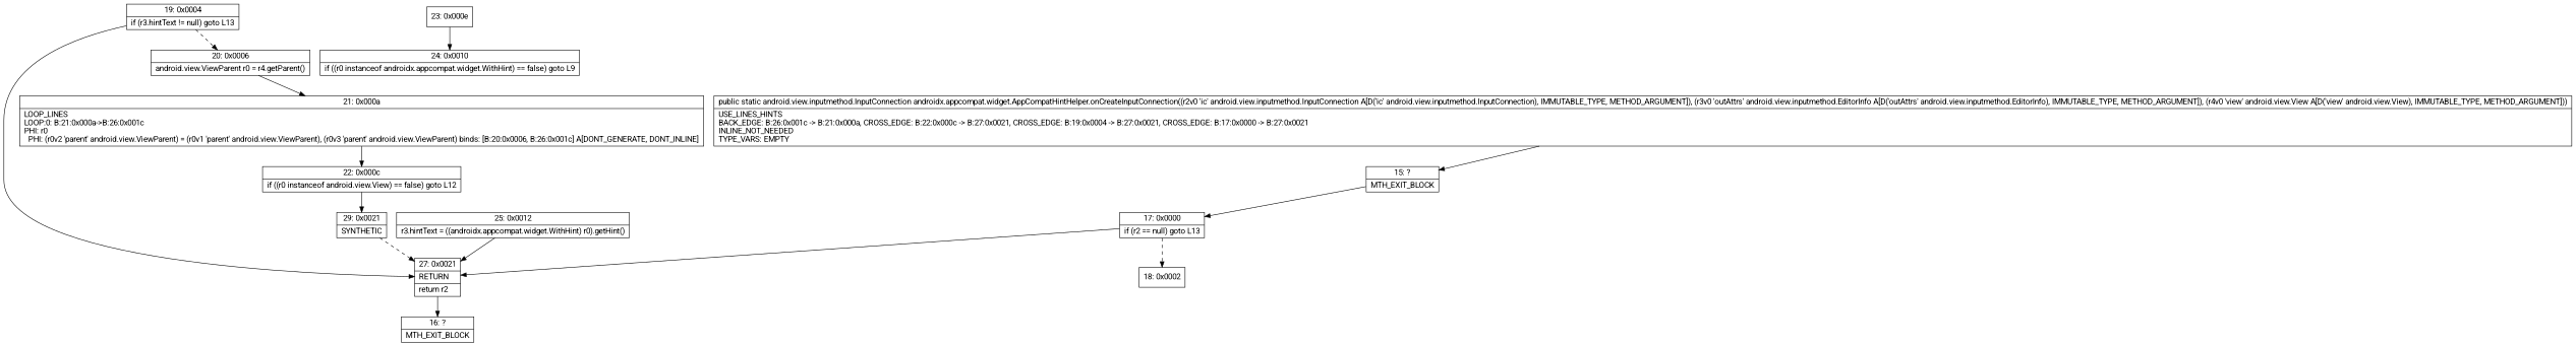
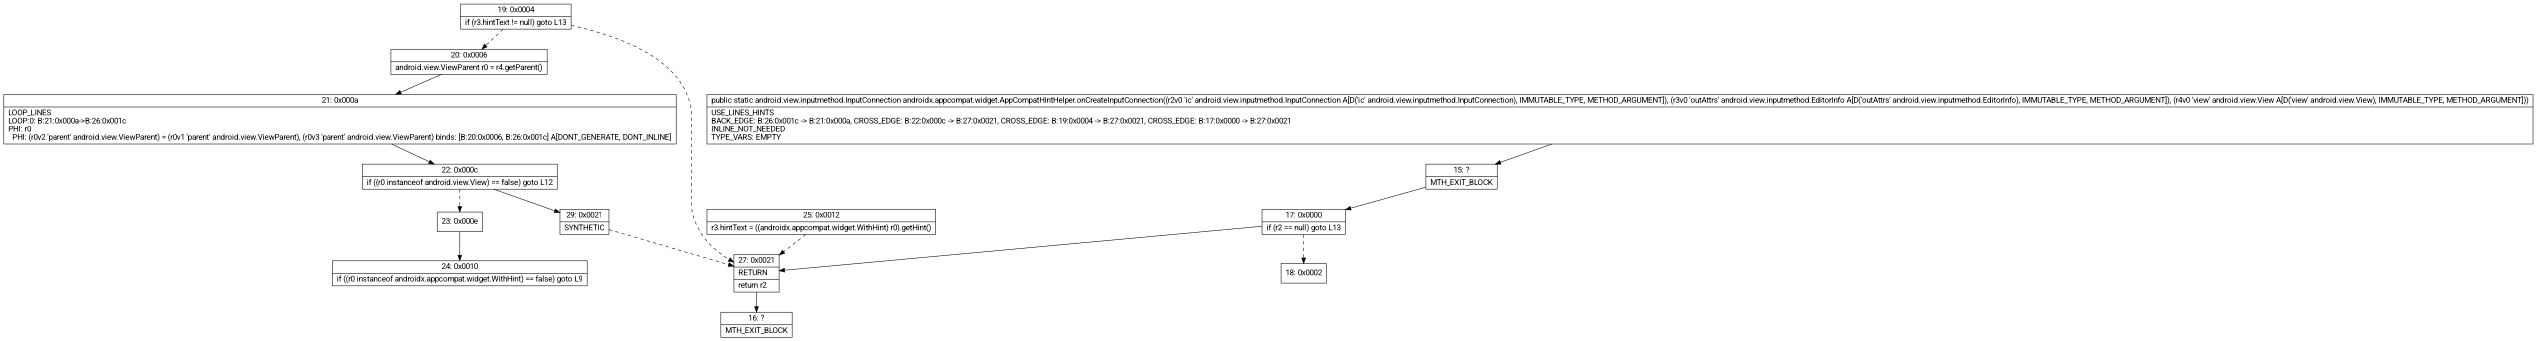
  digraph {
    fontname=Roboto
    node [fontname=Roboto shape=record]
    edge [fontname=Roboto]
    n1 [label="{15\:\ ?|MTH_EXIT_BLOCK\l}"]
    n2 [label="{17\:\ 0x0000|if (r2 == null) goto L13\l}"]
    n3 [label="{18\:\ 0x0002}"]
    n4 [label="{27\:\ 0x0021|RETURN\l|return r2\l}"]
    n5 [label="{16\:\ ?|MTH_EXIT_BLOCK\l}"]
    n6 [label="{19\:\ 0x0004|if (r3.hintText != null) goto L13\l}"]
    n7 [label="{20\:\ 0x0006|android.view.ViewParent r0 = r4.getParent()\l}"]
    n8 [label="{21\:\ 0x000a|LOOP_LINES\lLOOP:0: B:21:0x000a\-\>B:26:0x001c\lPHI: r0 \l  PHI: (r0v2 'parent' android.view.ViewParent) = (r0v1 'parent' android.view.ViewParent), (r0v3 'parent' android.view.ViewParent) binds: [B:20:0x0006, B:26:0x001c] A[DONT_GENERATE, DONT_INLINE]\l}"]
    n9 [label="{22\:\ 0x000c|if ((r0 instanceof android.view.View) == false) goto L12\l}"]
    n10 [label="{23\:\ 0x000e}"]
    n11 [label="{29\:\ 0x0021|SYNTHETIC\l}"]
    n12 [label="{24\:\ 0x0010|if ((r0 instanceof androidx.appcompat.widget.WithHint) == false) goto L9\l}"]
    n13 [label="{25\:\ 0x0012|r3.hintText = ((androidx.appcompat.widget.WithHint) r0).getHint()\l}"]
    n14 [label="{public static android.view.inputmethod.InputConnection androidx.appcompat.widget.AppCompatHintHelper.onCreateInputConnection((r2v0 'ic' android.view.inputmethod.InputConnection A[D('ic' android.view.inputmethod.InputConnection), IMMUTABLE_TYPE, METHOD_ARGUMENT]), (r3v0 'outAttrs' android.view.inputmethod.EditorInfo A[D('outAttrs' android.view.inputmethod.EditorInfo), IMMUTABLE_TYPE, METHOD_ARGUMENT]), (r4v0 'view' android.view.View A[D('view' android.view.View), IMMUTABLE_TYPE, METHOD_ARGUMENT]))  | USE_LINES_HINTS\lBACK_EDGE: B:26:0x001c \-\> B:21:0x000a, CROSS_EDGE: B:22:0x000c \-\> B:27:0x0021, CROSS_EDGE: B:19:0x0004 \-\> B:27:0x0021, CROSS_EDGE: B:17:0x0000 \-\> B:27:0x0021\lINLINE_NOT_NEEDED\lTYPE_VARS: EMPTY\l}"]
    n1 -> n2
    n2 -> n3 [style=dashed]
    n2 -> n4
    n4 -> n5
-   n6 -> n4
+   n6 -> n4 [style=dashed]
    n6 -> n7 [style=dashed]
    n7 -> n8
    n8 -> n9
+   n9 -> n10 [style=dashed]
    n9 -> n11
    n10 -> n12
    n11 -> n4 [style=dashed]
-   n13 -> n4
+   n13 -> n4 [style=dashed]
    n14 -> n1
  }
